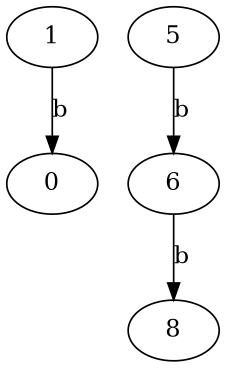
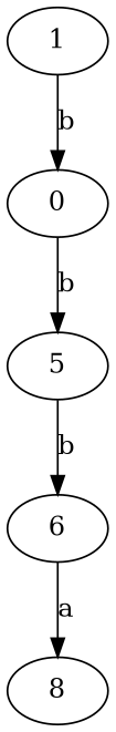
  strict digraph {
    0
    5
    6
    1
    n5 [label=8]
+   0 -> 5 [label=b]
    5 -> 6 [label=b]
-   6 -> n5 [label=b]
+   6 -> n5 [label=a]
    1 -> 0 [label=b]
  }
